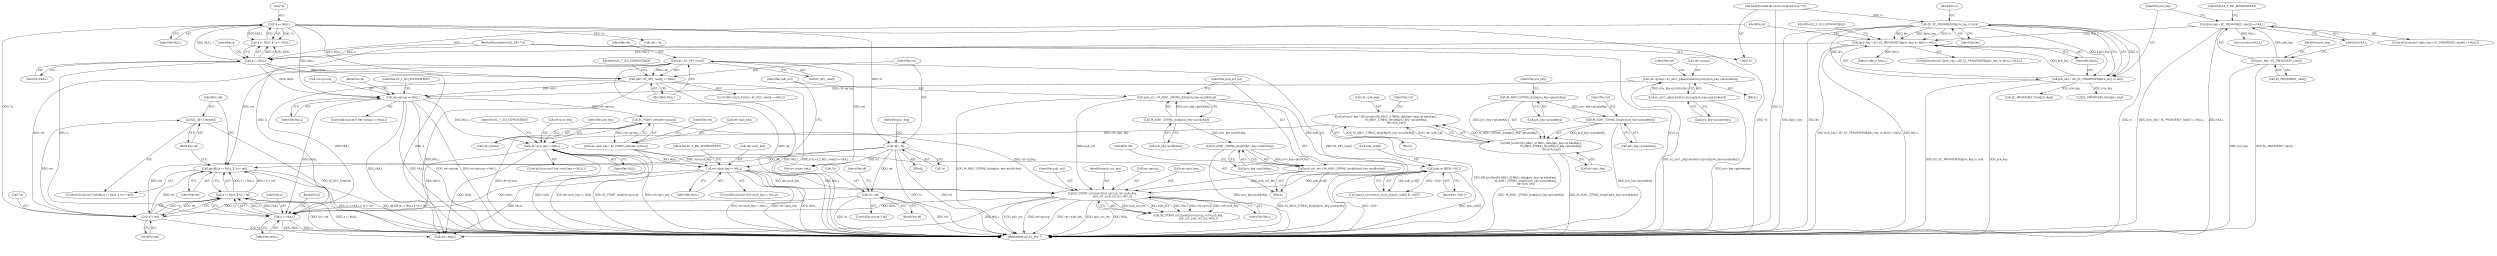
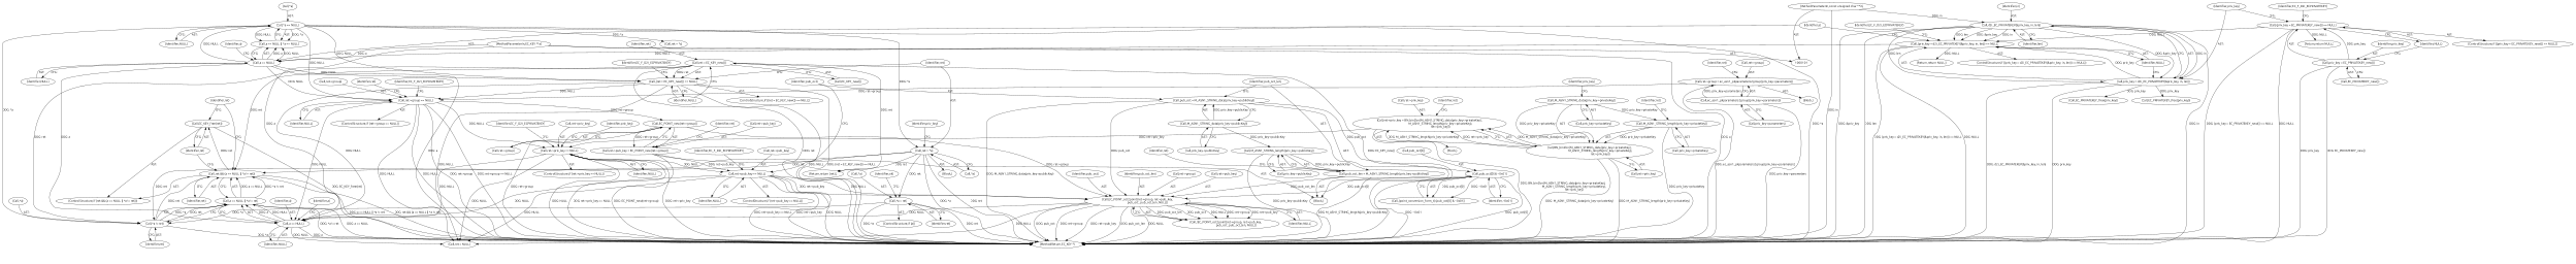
  digraph {
    fontname=Ubuntu
    node [fontname=Ubuntu]
    edge [fontname=Ubuntu]
    n1 [label="(Call,EC_KEY_free(ret))"]
    n2 [label="(ControlStructure,if (ret && (a == NULL || *a != ret)))"]
    n3 [label="(MethodReturn,EC_KEY *)"]
    n4 [label="(Identifier,ret)"]
    n5 [label="(Call,ret && (a == NULL || *a != ret))"]
    n6 [label="(Call,a == NULL || *a != ret)"]
    n7 [label="(Identifier,ret)"]
    n8 [label="(Call,*a != ret)"]
    n9 [label="(Call,a == NULL)"]
    n10 [label="(Identifier,ret)"]
    n11 [label="(Call,*a = ret)"]
    n12 [label="(ControlStructure,if (a))"]
    n13 [label="(Identifier,ret)"]
    n14 [label="(Call,ret = *a)"]
    n15 [label="(Return,return (ret);)"]
    n16 [label="(Block,)"]
    n17 [label="(Call,*a)"]
    n18 [label="(Call,*a == NULL)"]
    n19 [label="(Call,ret->group == NULL)"]
    n20 [label="(Call,(ret = EC_KEY_new()) == NULL)"]
    n21 [label="(Call,ret = *a)"]
    n22 [label="(Call,a == NULL || *a == NULL)"]
    n23 [label="(Identifier,NULL)"]
    n24 [label="(Call,ret = NULL)"]
    n25 [label="(Call,EC_POINT_new(ret->group))"]
    n26 [label="(Call,ret->priv_key == NULL)"]
    n27 [label="(Identifier,NULL)"]
    n28 [label="(ControlStructure,if (ret->group == NULL))"]
    n29 [label="(ControlStructure,if ((ret = EC_KEY_new()) == NULL))"]
    n30 [label="(Identifier,NULL)"]
    n31 [label="(Call,a == NULL)"]
    n32 [label="(Identifier,NULL)"]
    n33 [label="(Identifier,NULL)"]
    n34 [label="(MethodParameterIn,EC_KEY **a)"]
    1000101
    n36 [label="(Call,(priv_key = d2i_EC_PRIVATEKEY(&priv_key, in, len)) == NULL)"]
    n37 [label="(Identifier,NULL)"]
    n38 [label="(Return,return NULL;)"]
    n39 [label="(ControlStructure,if ((priv_key = d2i_EC_PRIVATEKEY(&priv_key, in, len)) == NULL))"]
    n40 [label="(Call,priv_key = d2i_EC_PRIVATEKEY(&priv_key, in, len))"]
    n41 [label="(Call,d2i_EC_PRIVATEKEY(&priv_key, in, len))"]
    n42 [label="(Call,EC_PRIVATEKEY_free(priv_key))"]
    n43 [label="(Call,EC_PRIVATEKEY_free(priv_key))"]
    n44 [label="(Identifier,len)"]
    n45 [label="(MethodParameterIn,const unsigned char **in)"]
    n46 [label="(Call,(priv_key = EC_PRIVATEKEY_new()) == NULL)"]
    n47 [label="(ControlStructure,if ((priv_key = EC_PRIVATEKEY_new()) == NULL))"]
    n48 [label="(Identifier,NULL)"]
    n49 [label="(Return,return NULL;)"]
    n50 [label="(Call,priv_key = EC_PRIVATEKEY_new())"]
    n51 [label="(Call,EC_PRIVATEKEY_new())"]
    n52 [label="(Call,ret = EC_KEY_new())"]
    n53 [label="(Call,EC_KEY_new())"]
    n54 [label="(Call,EC_POINT_oct2point(ret->group, ret->pub_key,\n                                pub_oct, pub_oct_len, NULL))"]
    n55 [label="(Identifier,NULL)"]
    n56 [label="(Call,!EC_POINT_oct2point(ret->group, ret->pub_key,\n                                pub_oct, pub_oct_len, NULL))"]
    n57 [label="(Call,ret->pub_key = EC_POINT_new(ret->group))"]
    n58 [label="(Call,ret->group)"]
    n59 [label="(Call,ret->pub_key == NULL)"]
    n60 [label="(Block,)"]
    n61 [label="(ControlStructure,if (ret->priv_key == NULL))"]
    n62 [label="(Identifier,NULL)"]
    n63 [label="(Call,ret->group = ec_asn1_pkparameters2group(priv_key->parameters))"]
    n64 [label="(Call,ec_asn1_pkparameters2group(priv_key->parameters))"]
    n65 [label="(Block,)"]
    n66 [label="(Call,priv_key->parameters)"]
    n67 [label="(Identifier,NULL)"]
    n68 [label="(ControlStructure,if (ret->pub_key == NULL))"]
    n69 [label="(Call,ret->priv_key = BN_bin2bn(M_ASN1_STRING_data(priv_key->privateKey),\n                                  M_ASN1_STRING_length(priv_key->privateKey),\n                                  ret->priv_key))"]
    n70 [label="(Call,BN_bin2bn(M_ASN1_STRING_data(priv_key->privateKey),\n                                  M_ASN1_STRING_length(priv_key->privateKey),\n                                  ret->priv_key))"]
    n71 [label="(Block,)"]
    n72 [label="(Call,ret->priv_key)"]
    n73 [label="(Call,M_ASN1_STRING_data(priv_key->privateKey))"]
    n74 [label="(Call,M_ASN1_STRING_length(priv_key->privateKey))"]
    n75 [label="(Call,priv_key->privateKey)"]
    n76 [label="(Call,priv_key->privateKey)"]
    n77 [label="(Call,pub_oct = M_ASN1_STRING_data(priv_key->publicKey))"]
    n78 [label="(Call,M_ASN1_STRING_data(priv_key->publicKey))"]
    n79 [label="(Call,pub_oct[0] & ~0x01)"]
    n80 [label="(Call,M_ASN1_STRING_length(priv_key->publicKey))"]
    n81 [label="(Call,priv_key->publicKey)"]
    n82 [label="(Call,(point_conversion_form_t) (pub_oct[0] & ~0x01))"]
    n83 [label="(Identifier,~0x01)"]
    n84 [label="(Call,pub_oct_len = M_ASN1_STRING_length(priv_key->publicKey))"]
    n85 [label="(Call,priv_key->publicKey)"]
    n86 [label="(Identifier,priv_key)"]
    n87 [label="(Identifier,ret)"]
    n88 [label="(Identifier,in)"]
    n89 [label="(Identifier,EC_F_D2I_ECPRIVATEKEY)"]
    n90 [label="(Identifier,priv_key)"]
    n91 [label="(Call,ret->group)"]
    n92 [label="(Identifier,priv_key)"]
    n93 [label="(Identifier,ok)"]
    n94 [label="(Identifier,ret)"]
    n95 [label="(Identifier,priv_key)"]
    n96 [label="(Call,pub_oct[0])"]
    n97 [label="(Identifier,EC_F_D2I_ECPRIVATEKEY)"]
    n98 [label="(Identifier,pub_oct_len)"]
    n99 [label="(Identifier,EC_F_D2I_ECPRIVATEKEY)"]
    n100 [label="(Identifier,ret)"]
    n101 [label="(Identifier,ret)"]
    n102 [label="(Call,*a)"]
    n103 [label="(Identifier,a)"]
    n104 [label="(Identifier,ret)"]
    n105 [label="(Identifier,a)"]
    n106 [label="(Identifier,EC_F_D2I_ECPRIVATEKEY)"]
    n107 [label="(Call,ret->group)"]
    n108 [label="(Identifier,a)"]
    n109 [label="(Call,ret->priv_key)"]
    n110 [label="(Identifier,EC_F_D2I_ECPRIVATEKEY)"]
    n111 [label="(Call,ret->pub_key)"]
    n112 [label="(Identifier,priv_key)"]
    n113 [label="(Identifier,pub_oct)"]
    n114 [label="(Call,ret->pub_key)"]
    n115 [label="(Call,ret->priv_key)"]
    n116 [label="(Identifier,EC_F_D2I_ECPRIVATEKEY)"]
    n117 [label="(Call,*a)"]
    n118 [label="(Call,ret->group)"]
    n119 [label="(Call,ret->pub_key)"]
    n120 [label="(Identifier,a)"]
    n121 [label="(Identifier,pub_oct)"]
    n122 [label="(Identifier,pub_oct_len)"]
    n123 [label="(Identifier,ret)"]
    n124 [label="(Identifier,ret)"]
    n125 [label="(Call,*a)"]
    n126 [label="(Identifier,ret)"]
    n127 [label="(Identifier,ret)"]
    n1 -> n2 [label="AST: "]
    n1 -> n3 [label="DDG: EC_KEY_free(ret)"]
    n1 -> n4 [label="CFG: "]
    n4 -> n1 [label="AST: "]
    n4 -> n5 [label="CFG: "]
-   n8 -> n1 [label="DDG: ret"]
+   n5 -> n1 [label="DDG: ret"]
    n5 -> n2 [label="AST: "]
    n5 -> n3 [label="DDG: a == NULL || *a != ret"]
    n5 -> n3 [label="DDG: ret && (a == NULL || *a != ret)"]
    n5 -> n6 [label="CFG: "]
    n5 -> n7 [label="CFG: "]
    n6 -> n3 [label="DDG: a == NULL"]
    n6 -> n3 [label="DDG: *a != ret"]
    n6 -> n5 [label="AST: "]
    n6 -> n5 [label="DDG: a == NULL"]
    n6 -> n5 [label="DDG: *a != ret"]
    n6 -> n8 [label="CFG: "]
    n6 -> n9 [label="CFG: "]
    n7 -> n5 [label="AST: "]
    n8 -> n3 [label="DDG: *a"]
    n8 -> n5 [label="DDG: ret"]
    n8 -> n6 [label="AST: "]
    n8 -> n6 [label="DDG: *a"]
    n8 -> n6 [label="DDG: ret"]
    n8 -> n10 [label="CFG: "]
    n9 -> n3 [label="DDG: a"]
    n9 -> n6 [label="AST: "]
    n9 -> n6 [label="DDG: a"]
    n9 -> n6 [label="DDG: NULL"]
    n9 -> n24 [label="DDG: NULL"]
    n9 -> n33 [label="CFG: "]
    n10 -> n8 [label="AST: "]
    n11 -> n3 [label="DDG: *a"]
    n11 -> n3 [label="DDG: ret"]
    n11 -> n8 [label="DDG: *a"]
    n11 -> n12 [label="AST: "]
    n11 -> n13 [label="CFG: "]
    n13 -> n11 [label="AST: "]
    n14 -> n3 [label="DDG: *a"]
    n14 -> n3 [label="DDG: ret"]
    n14 -> n5 [label="DDG: ret"]
    n14 -> n8 [label="DDG: ret"]
    n14 -> n11 [label="DDG: ret"]
    n14 -> n15 [label="DDG: ret"]
    n14 -> n16 [label="AST: "]
    n14 -> n17 [label="CFG: "]
    n17 -> n14 [label="AST: "]
    n18 -> n3 [label="DDG: *a"]
    n18 -> n8 [label="DDG: *a"]
    n18 -> n14 [label="DDG: *a"]
    n18 -> n19 [label="DDG: NULL"]
    n18 -> n20 [label="DDG: NULL"]
    n18 -> n21 [label="DDG: *a"]
    n18 -> n22 [label="AST: "]
    n18 -> n22 [label="DDG: *a"]
    n18 -> n22 [label="DDG: NULL"]
    n18 -> n23 [label="CFG: "]
    n19 -> n3 [label="DDG: ret->group"]
    n19 -> n3 [label="DDG: ret->group == NULL"]
    n19 -> n3 [label="DDG: NULL"]
    n19 -> n9 [label="DDG: NULL"]
    n19 -> n24 [label="DDG: NULL"]
    n19 -> n25 [label="DDG: ret->group"]
    n19 -> n26 [label="DDG: NULL"]
    n19 -> n27 [label="CFG: "]
    n19 -> n28 [label="AST: "]
    n20 -> n3 [label="DDG: (ret = EC_KEY_new()) == NULL"]
    n20 -> n3 [label="DDG: NULL"]
    n20 -> n9 [label="DDG: NULL"]
    n20 -> n19 [label="DDG: NULL"]
    n20 -> n24 [label="DDG: NULL"]
    n20 -> n29 [label="AST: "]
    n20 -> n30 [label="CFG: "]
    n22 -> n18 [label="CFG: "]
    n22 -> n31 [label="CFG: "]
    n23 -> n18 [label="AST: "]
    n25 -> n3 [label="DDG: ret->group"]
    n25 -> n54 [label="DDG: ret->group"]
    n25 -> n57 [label="AST: "]
    n25 -> n57 [label="DDG: ret->group"]
    n25 -> n58 [label="CFG: "]
    n26 -> n3 [label="DDG: ret->priv_key == NULL"]
    n26 -> n3 [label="DDG: ret->priv_key"]
    n26 -> n3 [label="DDG: NULL"]
    n26 -> n9 [label="DDG: NULL"]
    n26 -> n24 [label="DDG: NULL"]
    n26 -> n59 [label="DDG: NULL"]
    n26 -> n61 [label="AST: "]
    n26 -> n62 [label="CFG: "]
    n27 -> n19 [label="AST: "]
    n30 -> n20 [label="AST: "]
    n30 -> n52 [label="CFG: "]
    n31 -> n3 [label="DDG: a"]
    n31 -> n9 [label="DDG: a"]
    n31 -> n18 [label="DDG: NULL"]
    n31 -> n19 [label="DDG: NULL"]
    n31 -> n20 [label="DDG: NULL"]
    n31 -> n22 [label="AST: "]
    n31 -> n22 [label="DDG: a"]
    n31 -> n22 [label="DDG: NULL"]
    n31 -> n32 [label="CFG: "]
    n32 -> n31 [label="AST: "]
    n33 -> n9 [label="AST: "]
    n34 -> n3 [label="DDG: a"]
    n34 -> n9 [label="DDG: a"]
    n34 -> n31 [label="DDG: a"]
    n34 -> 1000101 [label="AST: "]
    n36 -> n3 [label="DDG: NULL"]
    n36 -> n3 [label="DDG: (priv_key = d2i_EC_PRIVATEKEY(&priv_key, in, len)) == NULL"]
    n36 -> n31 [label="DDG: NULL"]
    n36 -> n37 [label="CFG: "]
    n36 -> n38 [label="DDG: NULL"]
    n36 -> n39 [label="AST: "]
    n37 -> n36 [label="AST: "]
    n37 -> n40 [label="CFG: "]
    n40 -> n3 [label="DDG: d2i_EC_PRIVATEKEY(&priv_key, in, len)"]
    n40 -> n3 [label="DDG: priv_key"]
    n40 -> n36 [label="AST: "]
    n40 -> n36 [label="DDG: priv_key"]
    n40 -> n41 [label="CFG: "]
    n40 -> n42 [label="DDG: priv_key"]
    n40 -> n43 [label="DDG: priv_key"]
    n41 -> n3 [label="DDG: &priv_key"]
    n41 -> n3 [label="DDG: len"]
    n41 -> n3 [label="DDG: in"]
    n41 -> n36 [label="DDG: &priv_key"]
    n41 -> n36 [label="DDG: in"]
    n41 -> n36 [label="DDG: len"]
    n41 -> n40 [label="AST: "]
    n41 -> n40 [label="DDG: &priv_key"]
    n41 -> n40 [label="DDG: in"]
    n41 -> n40 [label="DDG: len"]
    n41 -> n44 [label="CFG: "]
    n44 -> n41 [label="AST: "]
    n45 -> n3 [label="DDG: in"]
    n45 -> 1000101 [label="AST: "]
    n45 -> n41 [label="DDG: in"]
    n46 -> n3 [label="DDG: NULL"]
    n46 -> n3 [label="DDG: (priv_key = EC_PRIVATEKEY_new()) == NULL"]
    n46 -> n36 [label="DDG: NULL"]
    n46 -> n47 [label="AST: "]
    n46 -> n48 [label="CFG: "]
    n46 -> n49 [label="DDG: NULL"]
    n48 -> n46 [label="AST: "]
    n48 -> n50 [label="CFG: "]
    n50 -> n3 [label="DDG: priv_key"]
    n50 -> n3 [label="DDG: EC_PRIVATEKEY_new()"]
    n50 -> n46 [label="AST: "]
    n50 -> n46 [label="DDG: priv_key"]
    n50 -> n51 [label="CFG: "]
    n51 -> n50 [label="AST: "]
    n52 -> n3 [label="DDG: EC_KEY_new()"]
    n52 -> n3 [label="DDG: ret"]
    n52 -> n5 [label="DDG: ret"]
    n52 -> n8 [label="DDG: ret"]
    n52 -> n15 [label="DDG: ret"]
    n52 -> n20 [label="AST: "]
    n52 -> n20 [label="DDG: ret"]
    n52 -> n53 [label="CFG: "]
    n53 -> n52 [label="AST: "]
    n54 -> n3 [label="DDG: ret->group"]
    n54 -> n3 [label="DDG: ret->pub_key"]
    n54 -> n3 [label="DDG: pub_oct_len"]
    n54 -> n3 [label="DDG: NULL"]
    n54 -> n3 [label="DDG: pub_oct"]
    n54 -> n9 [label="DDG: NULL"]
    n54 -> n24 [label="DDG: NULL"]
    n54 -> n55 [label="CFG: "]
    n54 -> n56 [label="AST: "]
    n54 -> n56 [label="DDG: pub_oct_len"]
    n54 -> n56 [label="DDG: pub_oct"]
    n54 -> n56 [label="DDG: NULL"]
    n54 -> n56 [label="DDG: ret->group"]
    n54 -> n56 [label="DDG: ret->pub_key"]
    n55 -> n54 [label="AST: "]
    n56 -> n54 [label="CFG: "]
    n57 -> n3 [label="DDG: EC_POINT_new(ret->group)"]
    n57 -> n25 [label="CFG: "]
    n57 -> n59 [label="DDG: ret->pub_key"]
    n57 -> n60 [label="AST: "]
    n58 -> n25 [label="AST: "]
    n59 -> n3 [label="DDG: ret->pub_key"]
    n59 -> n3 [label="DDG: NULL"]
    n59 -> n3 [label="DDG: ret->pub_key == NULL"]
    n59 -> n9 [label="DDG: NULL"]
    n59 -> n24 [label="DDG: NULL"]
    n59 -> n54 [label="DDG: ret->pub_key"]
    n59 -> n54 [label="DDG: NULL"]
    n59 -> n67 [label="CFG: "]
    n59 -> n68 [label="AST: "]
    n62 -> n26 [label="AST: "]
    n63 -> n3 [label="DDG: ec_asn1_pkparameters2group(priv_key->parameters)"]
    n63 -> n19 [label="DDG: ret->group"]
    n63 -> n64 [label="CFG: "]
    n63 -> n65 [label="AST: "]
    n64 -> n3 [label="DDG: priv_key->parameters"]
    n64 -> n63 [label="AST: "]
    n64 -> n63 [label="DDG: priv_key->parameters"]
    n64 -> n66 [label="CFG: "]
    n66 -> n64 [label="AST: "]
    n67 -> n59 [label="AST: "]
    n69 -> n3 [label="DDG: BN_bin2bn(M_ASN1_STRING_data(priv_key->privateKey),\n                                  M_ASN1_STRING_length(priv_key->privateKey),\n                                  ret->priv_key)"]
    n69 -> n26 [label="DDG: ret->priv_key"]
    n69 -> n70 [label="CFG: "]
    n69 -> n71 [label="AST: "]
    n70 -> n3 [label="DDG: M_ASN1_STRING_data(priv_key->privateKey)"]
    n70 -> n3 [label="DDG: M_ASN1_STRING_length(priv_key->privateKey)"]
    n70 -> n69 [label="AST: "]
    n70 -> n69 [label="DDG: M_ASN1_STRING_data(priv_key->privateKey)"]
    n70 -> n69 [label="DDG: M_ASN1_STRING_length(priv_key->privateKey)"]
    n70 -> n69 [label="DDG: ret->priv_key"]
    n70 -> n72 [label="CFG: "]
    n72 -> n70 [label="AST: "]
    n73 -> n70 [label="AST: "]
    n73 -> n70 [label="DDG: priv_key->privateKey"]
    n73 -> n74 [label="DDG: priv_key->privateKey"]
    n73 -> n75 [label="CFG: "]
    n74 -> n3 [label="DDG: priv_key->privateKey"]
    n74 -> n70 [label="AST: "]
    n74 -> n70 [label="DDG: priv_key->privateKey"]
    n74 -> n76 [label="CFG: "]
    n75 -> n73 [label="AST: "]
    n76 -> n74 [label="AST: "]
    n77 -> n3 [label="DDG: M_ASN1_STRING_data(priv_key->publicKey)"]
    n77 -> n54 [label="DDG: pub_oct"]
    n77 -> n60 [label="AST: "]
    n77 -> n78 [label="CFG: "]
    n77 -> n79 [label="DDG: pub_oct"]
    n78 -> n77 [label="AST: "]
    n78 -> n77 [label="DDG: priv_key->publicKey"]
    n78 -> n80 [label="DDG: priv_key->publicKey"]
    n78 -> n81 [label="CFG: "]
    n79 -> n3 [label="DDG: ~0x01"]
    n79 -> n3 [label="DDG: pub_oct[0]"]
    n79 -> n54 [label="DDG: pub_oct[0]"]
    n79 -> n82 [label="AST: "]
    n79 -> n82 [label="DDG: pub_oct[0]"]
    n79 -> n82 [label="DDG: ~0x01"]
    n79 -> n83 [label="CFG: "]
    n80 -> n3 [label="DDG: priv_key->publicKey"]
    n80 -> n84 [label="AST: "]
    n80 -> n84 [label="DDG: priv_key->publicKey"]
    n80 -> n85 [label="CFG: "]
    n81 -> n78 [label="AST: "]
    n82 -> n79 [label="CFG: "]
    n83 -> n79 [label="AST: "]
    n84 -> n3 [label="DDG: M_ASN1_STRING_length(priv_key->publicKey)"]
    n84 -> n54 [label="DDG: pub_oct_len"]
    n84 -> n60 [label="AST: "]
    n84 -> n80 [label="CFG: "]
    n85 -> n80 [label="AST: "]
    n86 -> n40 [label="AST: "]
    n86 -> n46 [label="CFG: "]
    n87 -> n69 [label="CFG: "]
    n88 -> n41 [label="AST: "]
    n89 -> n20 [label="CFG: "]
    n90 -> n26 [label="CFG: "]
    n91 -> n19 [label="AST: "]
    n92 -> n73 [label="CFG: "]
    n93 -> n11 [label="CFG: "]
    n94 -> n14 [label="AST: "]
    n94 -> n20 [label="CFG: "]
    n95 -> n14 [label="CFG: "]
    n96 -> n79 [label="AST: "]
    n97 -> n26 [label="CFG: "]
    n98 -> n54 [label="AST: "]
    n99 -> n59 [label="CFG: "]
    n100 -> n19 [label="CFG: "]
    n101 -> n84 [label="CFG: "]
    n102 -> n18 [label="AST: "]
    n103 -> n31 [label="AST: "]
    n103 -> n36 [label="CFG: "]
    n104 -> n52 [label="AST: "]
    n105 -> n31 [label="CFG: "]
    n106 -> n36 [label="CFG: "]
    n107 -> n54 [label="AST: "]
    n108 -> n9 [label="AST: "]
    n109 -> n26 [label="AST: "]
    n110 -> n46 [label="CFG: "]
    n111 -> n54 [label="AST: "]
    n112 -> n50 [label="AST: "]
    n113 -> n59 [label="CFG: "]
    n113 -> n77 [label="AST: "]
    n114 -> n57 [label="AST: "]
    n115 -> n69 [label="AST: "]
    n116 -> n19 [label="CFG: "]
    n117 -> n8 [label="AST: "]
    n118 -> n63 [label="AST: "]
    n119 -> n59 [label="AST: "]
    n120 -> n9 [label="CFG: "]
    n121 -> n54 [label="AST: "]
    n122 -> n77 [label="CFG: "]
    n122 -> n84 [label="AST: "]
    n123 -> n57 [label="CFG: "]
    n124 -> n74 [label="CFG: "]
    n125 -> n11 [label="AST: "]
    n126 -> n1 [label="CFG: "]
    n126 -> n5 [label="CFG: "]
    n127 -> n63 [label="CFG: "]
  }
